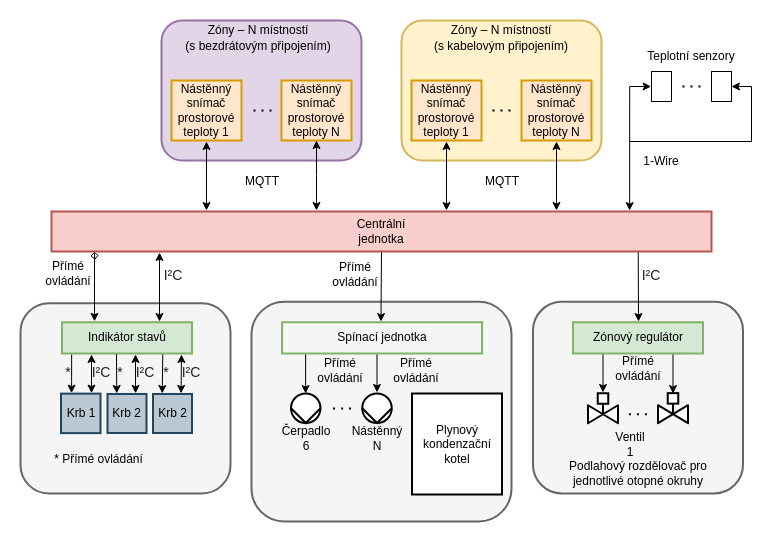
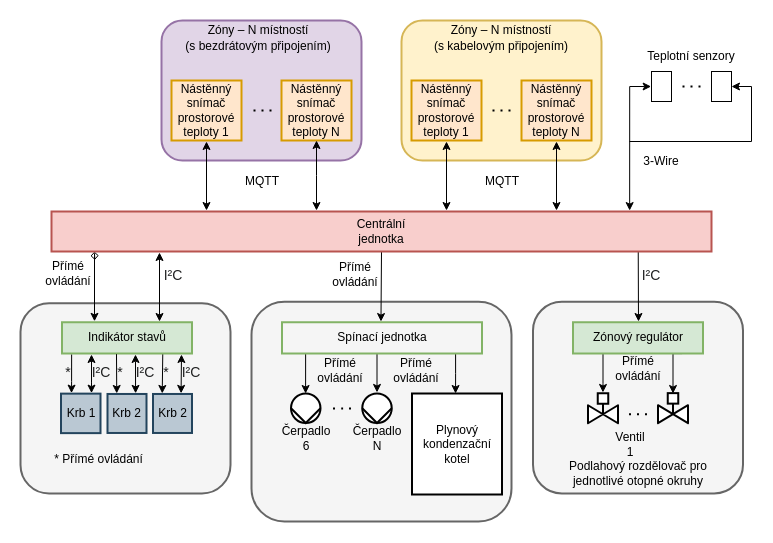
  <mxCell id="0" />
  <mxCell id="1" parent="0" />
  <mxCell id="2" value="" style="rounded=1;whiteSpace=wrap;html=1;strokeWidth=2;strokeColor=#9673a6;fillColor=#e1d5e7;" parent="1" vertex="1"><mxGeometry x="161" y="20" width="200" height="140" as="geometry" /></mxCell>
  <mxCell id="3" value="" style="rounded=1;whiteSpace=wrap;html=1;strokeWidth=2;strokeColor=#d6b656;fillColor=#fff2cc;" parent="1" vertex="1"><mxGeometry x="401" y="20" width="200" height="140" as="geometry" /></mxCell>
  <mxCell id="4" value="" style="rounded=1;whiteSpace=wrap;html=1;strokeWidth=2;strokeColor=#666666;fontColor=#333333;fillColor=#f5f5f5;" parent="1" vertex="1"><mxGeometry x="532.5" y="301.25" width="210" height="191.75" as="geometry" /></mxCell>
  <mxCell id="5" style="edgeStyle=orthogonalEdgeStyle;rounded=0;orthogonalLoop=1;jettySize=auto;html=1;startArrow=classic;startFill=1;endArrow=none;endFill=0;entryX=0.839;entryY=1.003;entryDx=0;entryDy=0;entryPerimeter=0;" parent="1" target="8" edge="1"><mxGeometry relative="1" as="geometry"><mxPoint x="672.5" y="393" as="sourcePoint" /><Array as="points"><mxPoint x="672.5" y="353" /></Array></mxGeometry></mxCell>
  <mxCell id="6" value="" style="rounded=1;whiteSpace=wrap;html=1;strokeWidth=2;strokeColor=#666666;fontColor=#333333;fillColor=#f5f5f5;" parent="1" vertex="1"><mxGeometry x="20" y="302.75" width="210" height="190.25" as="geometry" /></mxCell>
  <mxCell id="7" style="edgeStyle=orthogonalEdgeStyle;rounded=0;orthogonalLoop=1;jettySize=auto;html=1;startArrow=none;startFill=0;endArrow=classic;endFill=1;entryX=0.498;entryY=-0.026;entryDx=0;entryDy=0;entryPerimeter=0;" parent="1" source="8" target="18" edge="1"><mxGeometry relative="1" as="geometry"><Array as="points"><mxPoint x="602.5" y="383" /><mxPoint x="602.5" y="383" /></Array></mxGeometry></mxCell>
  <mxCell id="8" value="Zónový regulátor" style="rounded=0;whiteSpace=wrap;html=1;strokeWidth=2;fillColor=#d5e8d4;strokeColor=#82b366;" parent="1" vertex="1"><mxGeometry x="572.5" y="321.75" width="130" height="31.25" as="geometry" /></mxCell>
  <mxCell id="9" value="" style="rounded=1;whiteSpace=wrap;html=1;strokeWidth=2;fillColor=#f5f5f5;strokeColor=#666666;fontColor=#333333;" parent="1" vertex="1"><mxGeometry x="251" y="301.25" width="260" height="219.75" as="geometry" /></mxCell>
  <mxCell id="10" style="edgeStyle=orthogonalEdgeStyle;rounded=0;orthogonalLoop=1;jettySize=auto;html=1;exitX=0.889;exitY=0.979;exitDx=0;exitDy=0;startArrow=none;startFill=0;endArrow=classic;endFill=1;exitPerimeter=0;" parent="1" source="56" edge="1"><mxGeometry relative="1" as="geometry"><mxPoint x="638" y="321" as="targetPoint" /><Array as="points"><mxPoint x="637" y="250" /></Array></mxGeometry></mxCell>
  <mxCell id="11" style="edgeStyle=orthogonalEdgeStyle;rounded=0;orthogonalLoop=1;jettySize=auto;html=1;exitX=0.5;exitY=1;exitDx=0;exitDy=0;startArrow=classic;startFill=1;" parent="1" edge="1"><mxGeometry relative="1" as="geometry"><mxPoint x="521.5" y="293" as="sourcePoint" /><mxPoint x="521.5" y="293" as="targetPoint" /></mxGeometry></mxCell>
  <mxCell id="12" value="" style="endArrow=none;dashed=1;html=1;dashPattern=1 3;strokeWidth=2;" parent="1" edge="1"><mxGeometry x="436" y="158.9" width="50" height="50" as="geometry"><mxPoint x="510" y="109.9" as="sourcePoint" /><mxPoint x="490" y="109.9" as="targetPoint" /></mxGeometry></mxCell>
  <mxCell id="13" value="Zóny – N místností" style="text;html=1;strokeColor=none;fillColor=none;align=center;verticalAlign=middle;whiteSpace=wrap;rounded=0;" parent="1" vertex="1"><mxGeometry x="436" y="20" width="130" height="20" as="geometry" /></mxCell>
  <mxCell id="14" value="(s kabelovým připojením)" style="text;html=1;strokeColor=none;fillColor=none;align=center;verticalAlign=middle;whiteSpace=wrap;rounded=0;" parent="1" vertex="1"><mxGeometry x="406" y="36" width="190" height="20" as="geometry" /></mxCell>
  <mxCell id="15" value="" style="endArrow=none;dashed=1;html=1;dashPattern=1 3;strokeWidth=2;" parent="1" edge="1"><mxGeometry x="197" y="158.9" width="50" height="50" as="geometry"><mxPoint x="271" y="109.9" as="sourcePoint" /><mxPoint x="251" y="109.9" as="targetPoint" /></mxGeometry></mxCell>
  <mxCell id="16" value="Zóny – N místností" style="text;html=1;strokeColor=none;fillColor=none;align=center;verticalAlign=middle;whiteSpace=wrap;rounded=0;" parent="1" vertex="1"><mxGeometry x="193" y="20" width="130" height="20" as="geometry" /></mxCell>
  <mxCell id="17" value="(s bezdrátovým připojením)" style="text;html=1;strokeColor=none;fillColor=none;align=center;verticalAlign=middle;whiteSpace=wrap;rounded=0;" parent="1" vertex="1"><mxGeometry x="163" y="36" width="190" height="20" as="geometry" /></mxCell>
  <mxCell id="18" value="" style="verticalLabelPosition=bottom;align=center;html=1;verticalAlign=top;pointerEvents=1;dashed=0;shape=mxgraph.pid2valves.valve;valveType=gate;actuator=powered;strokeWidth=2;" parent="1" vertex="1"><mxGeometry x="587.5" y="392.75" width="30" height="30" as="geometry" /></mxCell>
  <mxCell id="19" value="" style="part=1;strokeColor=none;fillColor=none;fontStyle=1;fontSize=14;" parent="18" vertex="1"><mxGeometry x="9.75" width="10.5" height="10.5" as="geometry" /></mxCell>
  <mxCell id="20" value="" style="verticalLabelPosition=bottom;align=center;html=1;verticalAlign=top;pointerEvents=1;dashed=0;shape=mxgraph.pid2valves.valve;valveType=gate;actuator=powered;strokeWidth=2;" parent="1" vertex="1"><mxGeometry x="657.5" y="392.63" width="30" height="30" as="geometry" /></mxCell>
  <mxCell id="21" value="" style="part=1;strokeColor=none;fillColor=none;fontStyle=1;fontSize=14;" parent="20" vertex="1"><mxGeometry x="9.75" width="10.5" height="10.5" as="geometry" /></mxCell>
  <mxCell id="22" value="" style="endArrow=none;dashed=1;html=1;dashPattern=1 3;strokeWidth=2;" parent="1" edge="1"><mxGeometry x="572.5" y="462.76" width="50" height="50" as="geometry"><mxPoint x="646.5" y="413.76" as="sourcePoint" /><mxPoint x="626.5" y="413.76" as="targetPoint" /></mxGeometry></mxCell>
  <mxCell id="23" value="Ventil 1" style="text;html=1;strokeColor=none;fillColor=none;align=center;verticalAlign=middle;whiteSpace=wrap;rounded=0;" parent="1" vertex="1"><mxGeometry x="612.5" y="433.5" width="34" height="20" as="geometry" /></mxCell>
  <mxCell id="24" value="Podlahový rozdělovač pro jednotlivé otopné okruhy" style="text;html=1;strokeColor=none;fillColor=none;align=center;verticalAlign=middle;whiteSpace=wrap;rounded=0;" parent="1" vertex="1"><mxGeometry x="542.5" y="463" width="190" height="20" as="geometry" /></mxCell>
  <mxCell id="25" value="" style="shape=mxgraph.pid.pumps_-_iso.pump_(liquid);html=1;pointerEvents=1;align=center;verticalLabelPosition=bottom;verticalAlign=top;dashed=0;strokeWidth=2;aspect=fixed;rotation=90;" parent="1" vertex="1"><mxGeometry x="290.5" y="393" width="29.5" height="29.5" as="geometry" /></mxCell>
  <mxCell id="26" style="edgeStyle=orthogonalEdgeStyle;rounded=0;orthogonalLoop=1;jettySize=auto;html=1;startArrow=classic;startFill=1;endArrow=none;endFill=0;exitX=-0.036;exitY=0.499;exitDx=0;exitDy=0;exitPerimeter=0;" parent="1" source="27" edge="1"><mxGeometry relative="1" as="geometry"><mxPoint x="376.5" y="393" as="sourcePoint" /><mxPoint x="376.5" y="353" as="targetPoint" /><Array as="points"><mxPoint x="376.5" y="353" /></Array></mxGeometry></mxCell>
  <mxCell id="27" value="" style="shape=mxgraph.pid.pumps_-_iso.pump_(liquid);html=1;pointerEvents=1;align=center;verticalLabelPosition=bottom;verticalAlign=top;dashed=0;strokeWidth=2;aspect=fixed;rotation=90;" parent="1" vertex="1"><mxGeometry x="361.75" y="393" width="29.5" height="29.5" as="geometry" /></mxCell>
  <mxCell id="28" value="" style="endArrow=none;dashed=1;html=1;dashPattern=1 3;strokeWidth=2;" parent="1" edge="1"><mxGeometry x="276.5" y="457" width="50" height="50" as="geometry"><mxPoint x="350.5" y="408" as="sourcePoint" /><mxPoint x="330.5" y="408" as="targetPoint" /><Array as="points"><mxPoint x="344.12" y="408.01" /></Array></mxGeometry></mxCell>
+ <mxCell id="29" style="edgeStyle=orthogonalEdgeStyle;rounded=0;orthogonalLoop=1;jettySize=auto;html=1;entryX=0.868;entryY=0.998;entryDx=0;entryDy=0;entryPerimeter=0;startArrow=classic;startFill=1;endArrow=none;endFill=0;exitX=0.484;exitY=0;exitDx=0;exitDy=0;exitPerimeter=0;" parent="1" source="30" target="40" edge="1"><mxGeometry relative="1" as="geometry"><Array as="points" /></mxGeometry></mxCell>
  <mxCell id="30" value="Plynový kondenzační kotel" style="rounded=0;whiteSpace=wrap;html=1;strokeWidth=2;" parent="1" vertex="1"><mxGeometry x="411.5" y="393" width="90" height="101" as="geometry" /></mxCell>
  <mxCell id="31" value="Čerpadlo 6" style="text;html=1;strokeColor=none;fillColor=none;align=center;verticalAlign=middle;whiteSpace=wrap;rounded=0;" parent="1" vertex="1"><mxGeometry x="279.5" y="428" width="51.5" height="20" as="geometry" /></mxCell>
- <mxCell id="32" value="Nástěnný N" style="text;html=1;strokeColor=none;fillColor=none;align=center;verticalAlign=middle;whiteSpace=wrap;rounded=0;" parent="1" vertex="1"><mxGeometry x="350.5" y="428" width="51.5" height="20" as="geometry" /></mxCell>
+ <mxCell id="32" value="Čerpadlo N" style="text;html=1;strokeColor=none;fillColor=none;align=center;verticalAlign=middle;whiteSpace=wrap;rounded=0;" parent="1" vertex="1"><mxGeometry x="350.5" y="428" width="51.5" height="20" as="geometry" /></mxCell>
  <mxCell id="33" value="Krb 2" style="whiteSpace=wrap;html=1;aspect=fixed;fillColor=#bac8d3;strokeWidth=2;strokeColor=#23445d;" parent="1" vertex="1"><mxGeometry x="152.5" y="393.47" width="39" height="39" as="geometry" /></mxCell>
  <mxCell id="34" value="Krb 1" style="whiteSpace=wrap;html=1;aspect=fixed;fillColor=#bac8d3;strokeWidth=2;strokeColor=#23445d;" parent="1" vertex="1"><mxGeometry x="60.5" y="393.13" width="39.5" height="39.5" as="geometry" /></mxCell>
  <mxCell id="35" style="edgeStyle=orthogonalEdgeStyle;rounded=0;orthogonalLoop=1;jettySize=auto;html=1;startArrow=classic;startFill=1;endArrow=none;endFill=0;exitX=0;exitY=0.5;exitDx=0;exitDy=0;exitPerimeter=0;" parent="1" source="25" edge="1"><mxGeometry relative="1" as="geometry"><mxPoint x="305.13" y="393" as="sourcePoint" /><mxPoint x="305.13" y="353" as="targetPoint" /><Array as="points"><mxPoint x="305.5" y="353" /></Array></mxGeometry></mxCell>
  <mxCell id="36" value="Nástěnný snímač prostorové teploty N" style="whiteSpace=wrap;html=1;strokeWidth=2;fillColor=#ffe6cc;strokeColor=#d79b00;" parent="1" vertex="1"><mxGeometry x="521" y="80" width="70" height="60" as="geometry" /></mxCell>
  <mxCell id="37" value="Nástěnný snímač prostorové teploty N" style="whiteSpace=wrap;html=1;strokeWidth=2;fillColor=#ffe6cc;strokeColor=#d79b00;" parent="1" vertex="1"><mxGeometry x="281" y="80" width="70" height="60" as="geometry" /></mxCell>
  <mxCell id="38" value="Nástěnný snímač prostorové teploty 1" style="whiteSpace=wrap;html=1;strokeWidth=2;fillColor=#ffe6cc;strokeColor=#d79b00;" parent="1" vertex="1"><mxGeometry x="171" y="80" width="70" height="60" as="geometry" /></mxCell>
  <mxCell id="39" value="Nástěnný snímač prostorové teploty 1" style="whiteSpace=wrap;html=1;strokeWidth=2;fillColor=#ffe6cc;strokeColor=#d79b00;" parent="1" vertex="1"><mxGeometry x="411" y="80" width="70" height="60" as="geometry" /></mxCell>
  <mxCell id="40" value="Spínací jednotka" style="rounded=0;whiteSpace=wrap;html=1;strokeWidth=2;fillColor=#f5f5f5;strokeColor=#82b366;" parent="1" vertex="1"><mxGeometry x="281.5" y="321.75" width="200" height="31.25" as="geometry" /></mxCell>
  <mxCell id="41" value="MQTT" style="text;html=1;strokeColor=none;fillColor=none;align=center;verticalAlign=middle;whiteSpace=wrap;rounded=0;" parent="1" vertex="1"><mxGeometry x="241.5" y="171" width="40" height="20" as="geometry" /></mxCell>
  <mxCell id="42" value="MQTT" style="text;html=1;strokeColor=none;fillColor=none;align=center;verticalAlign=middle;whiteSpace=wrap;rounded=0;" parent="1" vertex="1"><mxGeometry x="481.5" y="171" width="40" height="20" as="geometry" /></mxCell>
  <mxCell id="43" value="&lt;span style=&quot;color: rgb(32 , 33 , 34) ; font-size: 14px ; background-color: rgb(255 , 255 , 255)&quot;&gt;I²C&lt;/span&gt;" style="text;html=1;strokeColor=none;fillColor=none;align=center;verticalAlign=middle;whiteSpace=wrap;rounded=0;" parent="1" vertex="1"><mxGeometry x="153" y="265" width="40" height="20" as="geometry" /></mxCell>
  <mxCell id="44" value="Přímé ovládání" style="text;html=1;strokeColor=none;fillColor=none;align=center;verticalAlign=middle;whiteSpace=wrap;rounded=0;" parent="1" vertex="1"><mxGeometry x="48" y="263" width="40" height="20" as="geometry" /></mxCell>
  <mxCell id="45" value="Přímé ovládání" style="text;html=1;strokeColor=none;fillColor=none;align=center;verticalAlign=middle;whiteSpace=wrap;rounded=0;" parent="1" vertex="1"><mxGeometry x="335" y="264" width="40" height="20" as="geometry" /></mxCell>
  <mxCell id="46" value="&lt;span style=&quot;color: rgb(32, 33, 34); font-size: 14px;&quot;&gt;I²C&lt;/span&gt;" style="text;html=1;strokeColor=none;fillColor=none;align=center;verticalAlign=middle;whiteSpace=wrap;rounded=0;labelBackgroundColor=none;" parent="1" vertex="1"><mxGeometry x="631" y="265" width="40" height="20" as="geometry" /></mxCell>
  <mxCell id="47" value="Přímé ovládání" style="text;html=1;strokeColor=none;fillColor=none;align=center;verticalAlign=middle;whiteSpace=wrap;rounded=0;" parent="1" vertex="1"><mxGeometry x="617.5" y="358" width="40" height="20" as="geometry" /></mxCell>
  <mxCell id="48" value="Přímé ovládání" style="text;html=1;strokeColor=none;fillColor=none;align=center;verticalAlign=middle;whiteSpace=wrap;rounded=0;" parent="1" vertex="1"><mxGeometry x="320" y="360" width="40" height="20" as="geometry" /></mxCell>
  <mxCell id="49" value="Přímé ovládání" style="text;html=1;strokeColor=none;fillColor=none;align=center;verticalAlign=middle;whiteSpace=wrap;rounded=0;" parent="1" vertex="1"><mxGeometry x="396" y="360" width="40" height="20" as="geometry" /></mxCell>
  <mxCell id="50" style="edgeStyle=orthogonalEdgeStyle;rounded=0;orthogonalLoop=1;jettySize=auto;html=1;startArrow=classic;startFill=1;endArrow=classic;endFill=1;" parent="1" edge="1"><mxGeometry relative="1" as="geometry"><mxPoint x="446" y="141" as="sourcePoint" /><mxPoint x="446" y="210" as="targetPoint" /></mxGeometry></mxCell>
  <mxCell id="51" style="edgeStyle=orthogonalEdgeStyle;rounded=0;orthogonalLoop=1;jettySize=auto;html=1;startArrow=classic;startFill=1;endArrow=classic;endFill=1;" parent="1" source="37" edge="1"><mxGeometry relative="1" as="geometry"><mxPoint x="316" y="210" as="targetPoint" /></mxGeometry></mxCell>
  <mxCell id="52" style="edgeStyle=orthogonalEdgeStyle;rounded=0;orthogonalLoop=1;jettySize=auto;html=1;startArrow=classic;startFill=1;" parent="1" edge="1"><mxGeometry relative="1" as="geometry"><mxPoint x="206" y="141" as="sourcePoint" /><mxPoint x="206" y="210" as="targetPoint" /></mxGeometry></mxCell>
  <mxCell id="53" style="edgeStyle=orthogonalEdgeStyle;rounded=0;orthogonalLoop=1;jettySize=auto;html=1;startArrow=classic;startFill=1;" parent="1" edge="1"><mxGeometry relative="1" as="geometry"><mxPoint x="556" y="141" as="sourcePoint" /><mxPoint x="556" y="210" as="targetPoint" /></mxGeometry></mxCell>
  <mxCell id="54" style="edgeStyle=orthogonalEdgeStyle;rounded=0;orthogonalLoop=1;jettySize=auto;html=1;exitX=0.25;exitY=-0.03;exitDx=0;exitDy=0;entryX=0.065;entryY=1.001;entryDx=0;entryDy=0;startArrow=classic;startFill=1;endArrow=diamond;endFill=0;entryPerimeter=0;exitPerimeter=0;" parent="1" source="61" target="56" edge="1"><mxGeometry relative="1" as="geometry"><Array as="points"><mxPoint x="94" y="253" /></Array></mxGeometry></mxCell>
  <mxCell id="55" style="edgeStyle=orthogonalEdgeStyle;rounded=0;orthogonalLoop=1;jettySize=auto;html=1;exitX=0.5;exitY=1;exitDx=0;exitDy=0;entryX=0.498;entryY=0.09;entryDx=0;entryDy=0;entryPerimeter=0;startArrow=none;startFill=0;endArrow=classic;endFill=1;" parent="1" source="56" target="9" edge="1"><mxGeometry relative="1" as="geometry"><Array as="points"><mxPoint x="380" y="251" /></Array></mxGeometry></mxCell>
  <mxCell id="56" value="Centrální&lt;br&gt;jednotka" style="whiteSpace=wrap;html=1;fillColor=#f8cecc;strokeWidth=2;strokeColor=#b85450;" parent="1" vertex="1"><mxGeometry x="51" y="211" width="660" height="40" as="geometry" /></mxCell>
  <mxCell id="57" style="edgeStyle=orthogonalEdgeStyle;rounded=0;orthogonalLoop=1;jettySize=auto;html=1;startArrow=classic;startFill=1;" parent="1" edge="1"><mxGeometry relative="1" as="geometry"><mxPoint x="159" y="321" as="targetPoint" /><mxPoint x="159" y="252" as="sourcePoint" /><Array as="points" /></mxGeometry></mxCell>
  <mxCell id="58" value="&lt;span style=&quot;color: rgb(32 , 33 , 34) ; font-size: 14px&quot;&gt;I²C&lt;/span&gt;" style="text;html=1;strokeColor=none;fillColor=none;align=center;verticalAlign=middle;whiteSpace=wrap;rounded=0;" parent="1" vertex="1"><mxGeometry x="81" y="362" width="40" height="20" as="geometry" /></mxCell>
  <mxCell id="59" style="edgeStyle=orthogonalEdgeStyle;rounded=0;orthogonalLoop=1;jettySize=auto;html=1;startArrow=classic;startFill=1;endArrow=classic;endFill=1;entryX=0.72;entryY=-0.016;entryDx=0;entryDy=0;entryPerimeter=0;" parent="1" target="33" edge="1"><mxGeometry relative="1" as="geometry"><mxPoint x="181" y="354" as="sourcePoint" /><mxPoint x="181" y="391.84" as="targetPoint" /><Array as="points" /></mxGeometry></mxCell>
  <mxCell id="60" style="edgeStyle=orthogonalEdgeStyle;rounded=0;orthogonalLoop=1;jettySize=auto;html=1;entryX=0.25;entryY=0;entryDx=0;entryDy=0;startArrow=none;startFill=0;endArrow=classic;endFill=1;exitX=0.157;exitY=1.005;exitDx=0;exitDy=0;exitPerimeter=0;" parent="1" edge="1"><mxGeometry relative="1" as="geometry"><Array as="points"><mxPoint x="161.36" y="352.84" /></Array><mxPoint x="162.27" y="352.996" as="sourcePoint" /><mxPoint x="161.735" y="392.97" as="targetPoint" /></mxGeometry></mxCell>
  <mxCell id="61" value="Indikátor stavů" style="rounded=0;whiteSpace=wrap;html=1;fillColor=#d5e8d4;strokeWidth=2;strokeColor=#82b366;" parent="1" vertex="1"><mxGeometry x="61.5" y="321.75" width="130" height="31.25" as="geometry" /></mxCell>
  <mxCell id="62" value="* Přímé ovládání" style="text;html=1;strokeColor=none;fillColor=none;align=center;verticalAlign=middle;whiteSpace=wrap;rounded=0;" parent="1" vertex="1"><mxGeometry x="51" y="448.5" width="95" height="20" as="geometry" /></mxCell>
  <mxCell id="63" value="" style="group" parent="1" vertex="1" connectable="0"><mxGeometry x="641" y="66" width="40" height="40" as="geometry" /></mxCell>
  <mxCell id="64" value="" style="shape=image;html=1;verticalAlign=top;verticalLabelPosition=bottom;labelBackgroundColor=#ffffff;imageAspect=0;aspect=fixed;image=https://cdn0.iconfinder.com/data/icons/good-weather-1/96/weather_icons-64-128.png;fillColor=none;" parent="63" vertex="1"><mxGeometry width="40" height="40" as="geometry" /></mxCell>
  <mxCell id="65" value="" style="rounded=0;whiteSpace=wrap;html=1;fillColor=none;" parent="63" vertex="1"><mxGeometry x="10" y="5" width="20" height="30" as="geometry" /></mxCell>
  <mxCell id="66" value="" style="group" parent="1" vertex="1" connectable="0"><mxGeometry x="701" y="66" width="40" height="40" as="geometry" /></mxCell>
  <mxCell id="67" value="" style="shape=image;html=1;verticalAlign=top;verticalLabelPosition=bottom;labelBackgroundColor=#ffffff;imageAspect=0;aspect=fixed;image=https://cdn0.iconfinder.com/data/icons/good-weather-1/96/weather_icons-64-128.png;fillColor=none;" parent="66" vertex="1"><mxGeometry width="40" height="40" as="geometry" /></mxCell>
  <mxCell id="68" value="" style="rounded=0;whiteSpace=wrap;html=1;fillColor=none;" parent="66" vertex="1"><mxGeometry x="10" y="5" width="20" height="30" as="geometry" /></mxCell>
  <mxCell id="69" value="" style="endArrow=none;dashed=1;html=1;dashPattern=1 3;strokeWidth=2;" parent="1" edge="1"><mxGeometry x="626" y="135" width="50" height="50" as="geometry"><mxPoint x="700" y="86" as="sourcePoint" /><mxPoint x="680" y="86" as="targetPoint" /></mxGeometry></mxCell>
  <mxCell id="70" style="edgeStyle=orthogonalEdgeStyle;rounded=0;orthogonalLoop=1;jettySize=auto;html=1;entryX=0.876;entryY=-0.023;entryDx=0;entryDy=0;entryPerimeter=0;exitX=-0.018;exitY=0.5;exitDx=0;exitDy=0;exitPerimeter=0;startArrow=classic;startFill=1;" parent="1" source="65" target="56" edge="1"><mxGeometry relative="1" as="geometry"><Array as="points"><mxPoint x="629" y="86" /></Array></mxGeometry></mxCell>
  <mxCell id="71" style="edgeStyle=orthogonalEdgeStyle;rounded=0;orthogonalLoop=1;jettySize=auto;html=1;endArrow=none;endFill=0;exitX=1;exitY=0.5;exitDx=0;exitDy=0;exitPerimeter=0;startArrow=classic;startFill=1;" parent="1" source="68" edge="1"><mxGeometry relative="1" as="geometry"><mxPoint x="629" y="141" as="targetPoint" /><Array as="points"><mxPoint x="751" y="86" /><mxPoint x="751" y="141" /><mxPoint x="629" y="141" /></Array></mxGeometry></mxCell>
  <mxCell id="72" value="Teplotní senzory" style="text;html=1;strokeColor=none;fillColor=none;align=center;verticalAlign=middle;whiteSpace=wrap;rounded=0;" parent="1" vertex="1"><mxGeometry x="641" y="40" width="100" height="31" as="geometry" /></mxCell>
- <mxCell id="73" value="1-Wire" style="text;html=1;strokeColor=none;fillColor=none;align=center;verticalAlign=middle;whiteSpace=wrap;rounded=0;" parent="1" vertex="1"><mxGeometry x="641" y="151" width="40" height="20" as="geometry" /></mxCell>
+ <mxCell id="73" value="3-Wire" style="text;html=1;strokeColor=none;fillColor=none;align=center;verticalAlign=middle;whiteSpace=wrap;rounded=0;" parent="1" vertex="1"><mxGeometry x="641" y="151" width="40" height="20" as="geometry" /></mxCell>
  <mxCell id="74" value="Krb 2" style="whiteSpace=wrap;html=1;aspect=fixed;fillColor=#bac8d3;strokeWidth=2;strokeColor=#23445d;" vertex="1" parent="1"><mxGeometry x="107" y="393.47" width="39" height="39" as="geometry" /></mxCell>
  <mxCell id="75" style="edgeStyle=orthogonalEdgeStyle;rounded=0;orthogonalLoop=1;jettySize=auto;html=1;startArrow=classic;startFill=1;endArrow=classic;endFill=1;entryX=0.72;entryY=-0.016;entryDx=0;entryDy=0;entryPerimeter=0;" edge="1" parent="1" target="74"><mxGeometry relative="1" as="geometry"><mxPoint x="135" y="354" as="sourcePoint" /><mxPoint x="135.5" y="391.84" as="targetPoint" /><Array as="points"><mxPoint x="135.5" y="360.84" /><mxPoint x="135.5" y="360.84" /></Array></mxGeometry></mxCell>
  <mxCell id="76" style="edgeStyle=orthogonalEdgeStyle;rounded=0;orthogonalLoop=1;jettySize=auto;html=1;entryX=0.25;entryY=0;entryDx=0;entryDy=0;startArrow=none;startFill=0;endArrow=classic;endFill=1;" edge="1" parent="1"><mxGeometry relative="1" as="geometry"><Array as="points"><mxPoint x="116" y="359" /><mxPoint x="116" y="354" /><mxPoint x="116" y="354" /></Array><mxPoint x="116" y="354" as="sourcePoint" /><mxPoint x="116.235" y="392.97" as="targetPoint" /></mxGeometry></mxCell>
  <mxCell id="77" value="&lt;span style=&quot;color: rgb(32 , 33 , 34) ; font-size: 14px&quot;&gt;I²C&lt;/span&gt;" style="text;html=1;strokeColor=none;fillColor=none;align=center;verticalAlign=middle;whiteSpace=wrap;rounded=0;" vertex="1" parent="1"><mxGeometry x="125" y="362" width="40" height="20" as="geometry" /></mxCell>
  <mxCell id="78" value="&lt;span style=&quot;color: rgb(32 , 33 , 34) ; font-size: 14px&quot;&gt;I²C&lt;/span&gt;" style="text;html=1;strokeColor=none;fillColor=none;align=center;verticalAlign=middle;whiteSpace=wrap;rounded=0;" vertex="1" parent="1"><mxGeometry x="171" y="362" width="40" height="20" as="geometry" /></mxCell>
  <mxCell id="79" value="&lt;span style=&quot;color: rgb(32 , 33 , 34) ; font-size: 14px&quot;&gt;*&lt;/span&gt;" style="text;html=1;strokeColor=none;fillColor=none;align=center;verticalAlign=middle;whiteSpace=wrap;rounded=0;" vertex="1" parent="1"><mxGeometry x="48" y="362" width="40" height="20" as="geometry" /></mxCell>
  <mxCell id="80" value="&lt;span style=&quot;color: rgb(32 , 33 , 34) ; font-size: 14px&quot;&gt;*&lt;/span&gt;" style="text;html=1;strokeColor=none;fillColor=none;align=center;verticalAlign=middle;whiteSpace=wrap;rounded=0;" vertex="1" parent="1"><mxGeometry x="100" y="362" width="40" height="20" as="geometry" /></mxCell>
  <mxCell id="81" value="&lt;span style=&quot;color: rgb(32 , 33 , 34) ; font-size: 14px&quot;&gt;*&lt;/span&gt;" style="text;html=1;strokeColor=none;fillColor=none;align=center;verticalAlign=middle;whiteSpace=wrap;rounded=0;" vertex="1" parent="1"><mxGeometry x="146" y="362" width="40" height="20" as="geometry" /></mxCell>
  <mxCell id="82" style="edgeStyle=orthogonalEdgeStyle;rounded=0;orthogonalLoop=1;jettySize=auto;html=1;entryX=0.5;entryY=0;entryDx=0;entryDy=0;startArrow=none;startFill=0;endArrow=classic;endFill=1;exitX=0.228;exitY=1.035;exitDx=0;exitDy=0;exitPerimeter=0;" edge="1" parent="1"><mxGeometry relative="1" as="geometry"><mxPoint x="71.14" y="354.094" as="sourcePoint" /><mxPoint x="71" y="392.63" as="targetPoint" /><Array as="points"><mxPoint x="71" y="381" /><mxPoint x="71" y="381" /></Array></mxGeometry></mxCell>
  <mxCell id="83" style="edgeStyle=orthogonalEdgeStyle;rounded=0;orthogonalLoop=1;jettySize=auto;html=1;startArrow=classic;startFill=1;endArrow=classic;endFill=1;" edge="1" parent="1"><mxGeometry relative="1" as="geometry"><Array as="points"><mxPoint x="91" y="381.63" /><mxPoint x="91" y="381.63" /></Array><mxPoint x="91" y="354" as="sourcePoint" /><mxPoint x="91" y="392.63" as="targetPoint" /></mxGeometry></mxCell>
